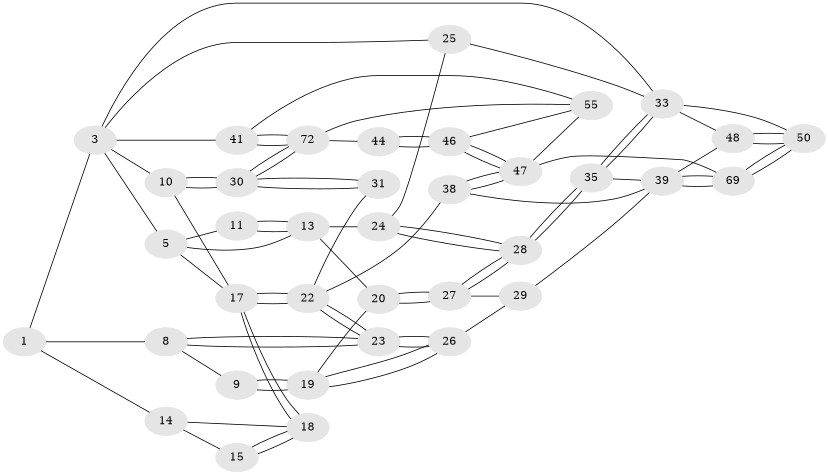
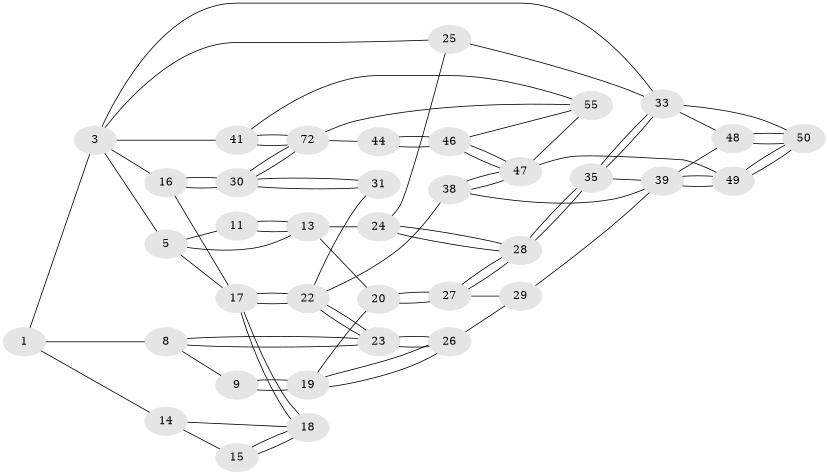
  graph {
    rankdir=LR
    node [color=gray90 style=filled]
    1 [super="+7+2"]
    3 [super="+4"]
    8
    14
    5 [super="+12+6"]
-   16 [label=10]
+   16
    25 [super="+33"]
    n8 [label=33 super="+37"]
    41
    9
    23
    15
    18
    11
    13 [super="+21"]
    17
    30
    48
    50
    n20 [label=72 super="+45"]
    n21 [label=55 super="+54"]
    19
    20
    24
    26
    27
    28
    22 [super="+32"]
    31
    38
    29
    39 [super="+40"]
    47 [super="+51"]
    35
-   49 [label=69]
+   49
    44
    46
    1 -- 3
    1 -- 8
    1 -- 14
    3 -- 5
    3 -- 16
    3 -- 25 [weight=2]
    3 -- n8
    3 -- 41 [weight=2]
    8 -- 9
    8 -- 23
    8 -- 23
    14 -- 15
    14 -- 18
    5 -- 11
    5 -- 13
    5 -- 17
    16 -- 17
    16 -- 30
    16 -- 30
    25 -- n8
    n8 -- 48
    n8 -- 50
    41 -- n20
    41 -- n20
    41 -- n21
    9 -- 19
    9 -- 19
    23 -- 26
    23 -- 26
    15 -- 18
    15 -- 18
    11 -- 13
    11 -- 13
    13 -- 20
    13 -- 24
    17 -- 18
    17 -- 18
    17 -- 22
    17 -- 22
    30 -- n20
    30 -- n20
    30 -- 31
    30 -- 31
    48 -- 50
    48 -- 50
    n20 -- n21
    n20 -- 44
    19 -- 20
    19 -- 26
    19 -- 26
    20 -- 27
    20 -- 27
    24 -- 25
    24 -- 28
    24 -- 28
    26 -- 29
    27 -- 28
    27 -- 28
    27 -- 29
    28 -- 35
    28 -- 35
    22 -- 23
    22 -- 23
    22 -- 31
    22 -- 38
    38 -- 39
    38 -- 47
    38 -- 47
    29 -- 39
    39 -- 48
    39 -- 49
    39 -- 49
    47 -- n21
    47 -- 49
    35 -- n8
    35 -- n8
    35 -- 39
    49 -- 50
    49 -- 50
    44 -- 46
    44 -- 46
    46 -- n21
    46 -- 47
    46 -- 47
  }
